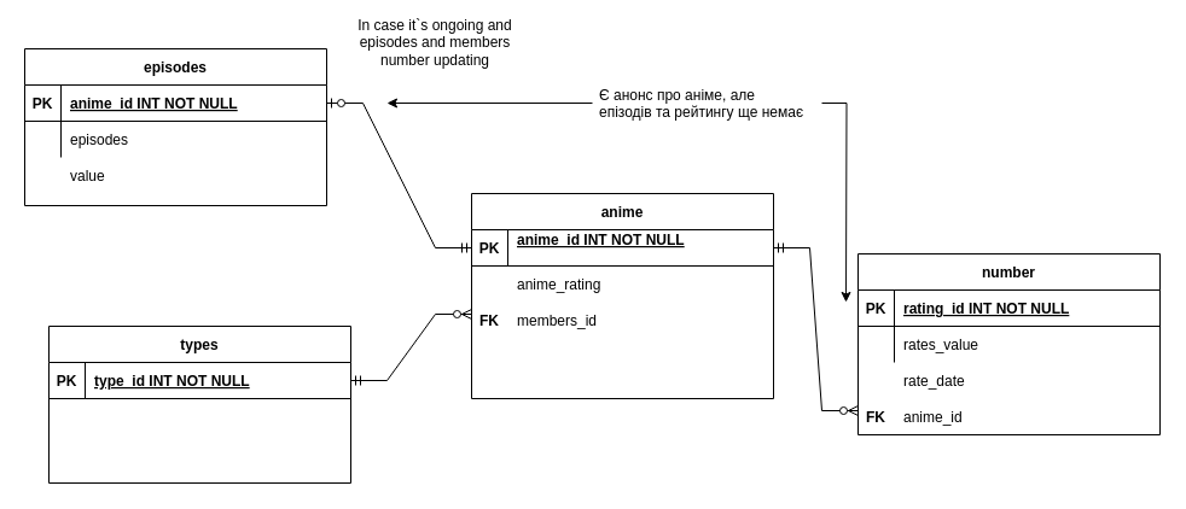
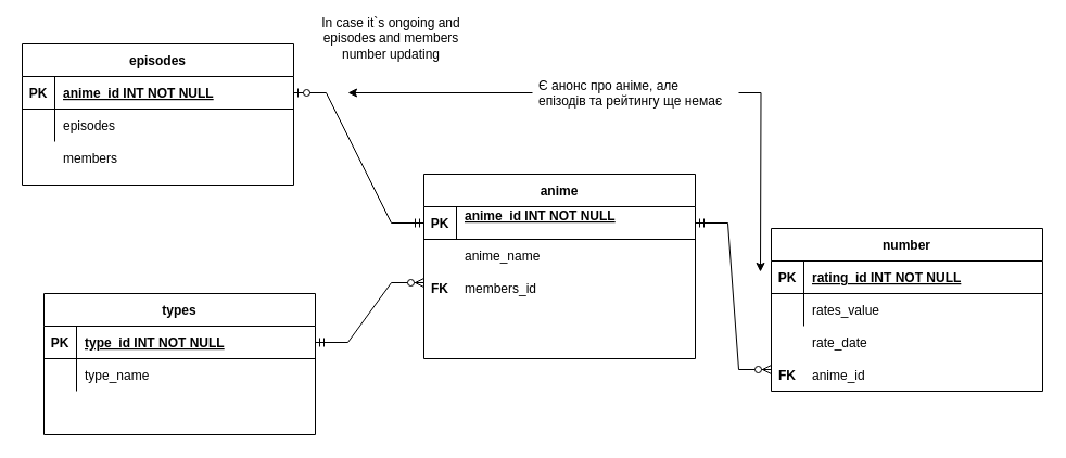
  <mxCell id="0" />
  <mxCell id="1" parent="0" />
  <mxCell id="2" value="anime" style="shape=table;startSize=30;container=1;collapsible=1;childLayout=tableLayout;fixedRows=1;rowLines=0;fontStyle=1;align=center;resizeLast=1;" parent="1" vertex="1"><mxGeometry x="390" y="160" width="250" height="170" as="geometry" /></mxCell>
  <mxCell id="3" value="" style="shape=partialRectangle;collapsible=0;dropTarget=0;pointerEvents=0;fillColor=none;points=[[0,0.5],[1,0.5]];portConstraint=eastwest;top=0;left=0;right=0;bottom=1;" parent="2" vertex="1"><mxGeometry y="30" width="250" height="30" as="geometry" /></mxCell>
  <mxCell id="4" value="PK" style="shape=partialRectangle;overflow=hidden;connectable=0;fillColor=none;top=0;left=0;bottom=0;right=0;fontStyle=1;" parent="3" vertex="1"><mxGeometry width="30" height="30" as="geometry"><mxRectangle width="30" height="30" as="alternateBounds" /></mxGeometry></mxCell>
  <mxCell id="5" value="anime_id INT NOT NULL&#10;" style="shape=partialRectangle;overflow=hidden;connectable=0;fillColor=none;top=0;left=0;bottom=0;right=0;align=left;spacingLeft=6;fontStyle=5;" parent="3" vertex="1"><mxGeometry x="30" width="220" height="30" as="geometry"><mxRectangle width="220" height="30" as="alternateBounds" /></mxGeometry></mxCell>
  <mxCell id="6" value="number" style="shape=table;startSize=30;container=1;collapsible=1;childLayout=tableLayout;fixedRows=1;rowLines=0;fontStyle=1;align=center;resizeLast=1;" parent="1" vertex="1"><mxGeometry x="710" y="210" width="250" height="150" as="geometry" /></mxCell>
  <mxCell id="7" value="" style="shape=partialRectangle;collapsible=0;dropTarget=0;pointerEvents=0;fillColor=none;points=[[0,0.5],[1,0.5]];portConstraint=eastwest;top=0;left=0;right=0;bottom=1;" parent="6" vertex="1"><mxGeometry y="30" width="250" height="30" as="geometry" /></mxCell>
  <mxCell id="8" value="PK" style="shape=partialRectangle;overflow=hidden;connectable=0;fillColor=none;top=0;left=0;bottom=0;right=0;fontStyle=1;" parent="7" vertex="1"><mxGeometry width="30" height="30" as="geometry"><mxRectangle width="30" height="30" as="alternateBounds" /></mxGeometry></mxCell>
  <mxCell id="9" value="rating_id INT NOT NULL" style="shape=partialRectangle;overflow=hidden;connectable=0;fillColor=none;top=0;left=0;bottom=0;right=0;align=left;spacingLeft=6;fontStyle=5;" parent="7" vertex="1"><mxGeometry x="30" width="220" height="30" as="geometry"><mxRectangle width="220" height="30" as="alternateBounds" /></mxGeometry></mxCell>
  <mxCell id="10" value="" style="shape=partialRectangle;collapsible=0;dropTarget=0;pointerEvents=0;fillColor=none;points=[[0,0.5],[1,0.5]];portConstraint=eastwest;top=0;left=0;right=0;bottom=0;" parent="6" vertex="1"><mxGeometry y="60" width="250" height="30" as="geometry" /></mxCell>
  <mxCell id="11" value="" style="shape=partialRectangle;overflow=hidden;connectable=0;fillColor=none;top=0;left=0;bottom=0;right=0;" parent="10" vertex="1"><mxGeometry width="30" height="30" as="geometry"><mxRectangle width="30" height="30" as="alternateBounds" /></mxGeometry></mxCell>
  <mxCell id="12" value="rates_value" style="shape=partialRectangle;overflow=hidden;connectable=0;fillColor=none;top=0;left=0;bottom=0;right=0;align=left;spacingLeft=6;" parent="10" vertex="1"><mxGeometry x="30" width="220" height="30" as="geometry"><mxRectangle width="220" height="30" as="alternateBounds" /></mxGeometry></mxCell>
- <mxCell id="13" value="anime_rating" style="shape=partialRectangle;overflow=hidden;connectable=0;fillColor=none;top=0;left=0;bottom=0;right=0;align=left;spacingLeft=6;" parent="1" vertex="1"><mxGeometry x="420" y="220" width="220" height="30" as="geometry"><mxRectangle width="220" height="30" as="alternateBounds" /></mxGeometry></mxCell>
+ <mxCell id="13" value="anime_name" style="shape=partialRectangle;overflow=hidden;connectable=0;fillColor=none;top=0;left=0;bottom=0;right=0;align=left;spacingLeft=6;" parent="1" vertex="1"><mxGeometry x="420" y="220" width="220" height="30" as="geometry"><mxRectangle width="220" height="30" as="alternateBounds" /></mxGeometry></mxCell>
  <mxCell id="14" value="episodes" style="shape=table;startSize=30;container=1;collapsible=1;childLayout=tableLayout;fixedRows=1;rowLines=0;fontStyle=1;align=center;resizeLast=1;" parent="1" vertex="1"><mxGeometry x="20" y="40" width="250" height="130" as="geometry" /></mxCell>
  <mxCell id="15" value="" style="shape=partialRectangle;collapsible=0;dropTarget=0;pointerEvents=0;fillColor=none;points=[[0,0.5],[1,0.5]];portConstraint=eastwest;top=0;left=0;right=0;bottom=1;" parent="14" vertex="1"><mxGeometry y="30" width="250" height="30" as="geometry" /></mxCell>
  <mxCell id="16" value="PK" style="shape=partialRectangle;overflow=hidden;connectable=0;fillColor=none;top=0;left=0;bottom=0;right=0;fontStyle=1;" parent="15" vertex="1"><mxGeometry width="30" height="30" as="geometry"><mxRectangle width="30" height="30" as="alternateBounds" /></mxGeometry></mxCell>
  <mxCell id="17" value="anime_id INT NOT NULL" style="shape=partialRectangle;overflow=hidden;connectable=0;fillColor=none;top=0;left=0;bottom=0;right=0;align=left;spacingLeft=6;fontStyle=5;" parent="15" vertex="1"><mxGeometry x="30" width="220" height="30" as="geometry"><mxRectangle width="220" height="30" as="alternateBounds" /></mxGeometry></mxCell>
  <mxCell id="18" value="" style="shape=partialRectangle;collapsible=0;dropTarget=0;pointerEvents=0;fillColor=none;points=[[0,0.5],[1,0.5]];portConstraint=eastwest;top=0;left=0;right=0;bottom=0;" parent="14" vertex="1"><mxGeometry y="60" width="250" height="30" as="geometry" /></mxCell>
  <mxCell id="19" value="" style="shape=partialRectangle;overflow=hidden;connectable=0;fillColor=none;top=0;left=0;bottom=0;right=0;" parent="18" vertex="1"><mxGeometry width="30" height="30" as="geometry"><mxRectangle width="30" height="30" as="alternateBounds" /></mxGeometry></mxCell>
  <mxCell id="20" value="" style="shape=partialRectangle;overflow=hidden;connectable=0;fillColor=none;top=0;left=0;bottom=0;right=0;align=left;spacingLeft=6;" parent="18" vertex="1"><mxGeometry x="30" width="220" height="30" as="geometry"><mxRectangle width="220" height="30" as="alternateBounds" /></mxGeometry></mxCell>
  <mxCell id="21" value="" style="shape=partialRectangle;collapsible=0;dropTarget=0;pointerEvents=0;fillColor=none;points=[[0,0.5],[1,0.5]];portConstraint=eastwest;top=0;left=0;right=0;bottom=0;" parent="1" vertex="1"><mxGeometry x="20" y="100" width="250" height="30" as="geometry" /></mxCell>
  <mxCell id="22" value="" style="shape=partialRectangle;overflow=hidden;connectable=0;fillColor=none;top=0;left=0;bottom=0;right=0;" parent="21" vertex="1"><mxGeometry width="30" height="30" as="geometry"><mxRectangle width="30" height="30" as="alternateBounds" /></mxGeometry></mxCell>
  <mxCell id="23" value="episodes" style="shape=partialRectangle;overflow=hidden;connectable=0;fillColor=none;top=0;left=0;bottom=0;right=0;align=left;spacingLeft=6;" parent="21" vertex="1"><mxGeometry x="30" width="220" height="30" as="geometry"><mxRectangle width="220" height="30" as="alternateBounds" /></mxGeometry></mxCell>
  <mxCell id="24" value="types" style="shape=table;startSize=30;container=1;collapsible=1;childLayout=tableLayout;fixedRows=1;rowLines=0;fontStyle=1;align=center;resizeLast=1;" parent="1" vertex="1"><mxGeometry x="40" y="270" width="250" height="130" as="geometry" /></mxCell>
  <mxCell id="25" value="" style="shape=partialRectangle;collapsible=0;dropTarget=0;pointerEvents=0;fillColor=none;points=[[0,0.5],[1,0.5]];portConstraint=eastwest;top=0;left=0;right=0;bottom=1;" parent="24" vertex="1"><mxGeometry y="30" width="250" height="30" as="geometry" /></mxCell>
  <mxCell id="26" value="PK" style="shape=partialRectangle;overflow=hidden;connectable=0;fillColor=none;top=0;left=0;bottom=0;right=0;fontStyle=1;" parent="25" vertex="1"><mxGeometry width="30" height="30" as="geometry"><mxRectangle width="30" height="30" as="alternateBounds" /></mxGeometry></mxCell>
  <mxCell id="27" value="type_id INT NOT NULL " style="shape=partialRectangle;overflow=hidden;connectable=0;fillColor=none;top=0;left=0;bottom=0;right=0;align=left;spacingLeft=6;fontStyle=5;" parent="25" vertex="1"><mxGeometry x="30" width="220" height="30" as="geometry"><mxRectangle width="220" height="30" as="alternateBounds" /></mxGeometry></mxCell>
  <mxCell id="28" value="" style="shape=partialRectangle;collapsible=0;dropTarget=0;pointerEvents=0;fillColor=none;points=[[0,0.5],[1,0.5]];portConstraint=eastwest;top=0;left=0;right=0;bottom=0;" parent="24" vertex="1"><mxGeometry y="60" width="250" height="30" as="geometry" /></mxCell>
  <mxCell id="29" value="" style="shape=partialRectangle;overflow=hidden;connectable=0;fillColor=none;top=0;left=0;bottom=0;right=0;" parent="28" vertex="1"><mxGeometry width="30" height="30" as="geometry"><mxRectangle width="30" height="30" as="alternateBounds" /></mxGeometry></mxCell>
+ <mxCell id="30" value="type_name" style="shape=partialRectangle;overflow=hidden;connectable=0;fillColor=none;top=0;left=0;bottom=0;right=0;align=left;spacingLeft=6;" parent="28" vertex="1"><mxGeometry x="30" width="220" height="30" as="geometry"><mxRectangle width="220" height="30" as="alternateBounds" /></mxGeometry></mxCell>
  <mxCell id="31" value="In case it`s ongoing and episodes and members number updating" style="text;html=1;strokeColor=none;fillColor=none;align=center;verticalAlign=middle;whiteSpace=wrap;rounded=0;" parent="1" vertex="1"><mxGeometry x="280" y="20" width="160" height="30" as="geometry" /></mxCell>
- <mxCell id="32" value="value" style="shape=partialRectangle;overflow=hidden;connectable=0;fillColor=none;top=0;left=0;bottom=0;right=0;align=left;spacingLeft=6;" parent="1" vertex="1"><mxGeometry x="50" y="130" width="220" height="30" as="geometry"><mxRectangle width="220" height="30" as="alternateBounds" /></mxGeometry></mxCell>
+ <mxCell id="32" value="members" style="shape=partialRectangle;overflow=hidden;connectable=0;fillColor=none;top=0;left=0;bottom=0;right=0;align=left;spacingLeft=6;" parent="1" vertex="1"><mxGeometry x="50" y="130" width="220" height="30" as="geometry"><mxRectangle width="220" height="30" as="alternateBounds" /></mxGeometry></mxCell>
  <mxCell id="33" value="members_id" style="shape=partialRectangle;overflow=hidden;connectable=0;fillColor=none;top=0;left=0;bottom=0;right=0;align=left;spacingLeft=6;" parent="1" vertex="1"><mxGeometry x="420" y="250" width="220" height="30" as="geometry"><mxRectangle width="220" height="30" as="alternateBounds" /></mxGeometry></mxCell>
  <mxCell id="34" value="FK" style="shape=partialRectangle;overflow=hidden;connectable=0;fillColor=none;top=0;left=0;bottom=0;right=0;fontStyle=1;" parent="1" vertex="1"><mxGeometry x="390" y="250" width="30" height="30" as="geometry"><mxRectangle width="30" height="30" as="alternateBounds" /></mxGeometry></mxCell>
  <mxCell id="35" value="rate_date" style="shape=partialRectangle;overflow=hidden;connectable=0;fillColor=none;top=0;left=0;bottom=0;right=0;align=left;spacingLeft=6;" vertex="1" parent="1"><mxGeometry x="740" y="300" width="220" height="30" as="geometry"><mxRectangle width="220" height="30" as="alternateBounds" /></mxGeometry></mxCell>
  <mxCell id="36" value="" style="edgeStyle=entityRelationEdgeStyle;fontSize=12;html=1;endArrow=ERzeroToMany;startArrow=ERmandOne;rounded=0;" edge="1" parent="1"><mxGeometry width="100" height="100" relative="1" as="geometry"><mxPoint x="290" y="315" as="sourcePoint" /><mxPoint x="390" y="260" as="targetPoint" /></mxGeometry></mxCell>
  <mxCell id="37" value="" style="edgeStyle=entityRelationEdgeStyle;fontSize=12;html=1;endArrow=ERzeroToOne;startArrow=ERmandOne;rounded=0;exitX=0;exitY=0.5;exitDx=0;exitDy=0;" edge="1" parent="1" source="3" target="15"><mxGeometry width="100" height="100" relative="1" as="geometry"><mxPoint x="210" y="260" as="sourcePoint" /><mxPoint x="310" y="160" as="targetPoint" /></mxGeometry></mxCell>
  <mxCell id="38" style="edgeStyle=orthogonalEdgeStyle;rounded=0;orthogonalLoop=1;jettySize=auto;html=1;exitX=0;exitY=0.5;exitDx=0;exitDy=0;" edge="1" parent="1" source="40"><mxGeometry relative="1" as="geometry"><mxPoint x="320" y="85" as="targetPoint" /></mxGeometry></mxCell>
  <mxCell id="39" style="edgeStyle=orthogonalEdgeStyle;rounded=0;orthogonalLoop=1;jettySize=auto;html=1;exitX=1;exitY=0.5;exitDx=0;exitDy=0;" edge="1" parent="1" source="40"><mxGeometry relative="1" as="geometry"><mxPoint x="700" y="250" as="targetPoint" /></mxGeometry></mxCell>
  <mxCell id="40" value="Є анонс про аніме, але &#10;епізодів та рейтингу ще немає" style="text;strokeColor=none;fillColor=none;align=left;verticalAlign=middle;spacingLeft=4;spacingRight=4;overflow=hidden;points=[[0,0.5],[1,0.5]];portConstraint=eastwest;rotatable=0;" vertex="1" parent="1"><mxGeometry x="490" y="70" width="190" height="30" as="geometry" /></mxCell>
  <mxCell id="41" value="anime_id" style="shape=partialRectangle;overflow=hidden;connectable=0;fillColor=none;top=0;left=0;bottom=0;right=0;align=left;spacingLeft=6;" vertex="1" parent="1"><mxGeometry x="740" width="220" height="30" as="geometry" y="330"><mxRectangle width="220" height="30" as="alternateBounds" /></mxGeometry></mxCell>
  <mxCell id="42" value="" style="edgeStyle=entityRelationEdgeStyle;fontSize=12;html=1;endArrow=ERzeroToMany;startArrow=ERmandOne;rounded=0;exitX=1;exitY=0.5;exitDx=0;exitDy=0;" edge="1" parent="1" source="3"><mxGeometry width="100" height="100" relative="1" as="geometry"><mxPoint x="450" y="290" as="sourcePoint" /><mxPoint x="710" y="340" as="targetPoint" /></mxGeometry></mxCell>
  <mxCell id="43" value="FK" style="shape=partialRectangle;overflow=hidden;connectable=0;fillColor=none;top=0;left=0;bottom=0;right=0;fontStyle=1;" vertex="1" parent="1"><mxGeometry x="710" width="30" height="30" as="geometry" y="330"><mxRectangle width="30" height="30" as="alternateBounds" /></mxGeometry></mxCell>
